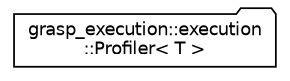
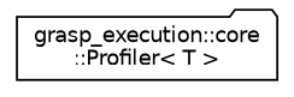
  digraph {
    rankdir=LR
-   n1 [color=black fillcolor=white fontname=Helvetica fontsize=10 height=0.2 label="grasp_execution::execution\l::Profiler\< T \>" shape=folder style=filled width=0.4]
+   n1 [color=black fillcolor=white fontname=Helvetica fontsize=10 height=0.2 label="grasp_execution::core\l::Profiler\< T \>" shape=folder style=filled width=0.4]
  }
